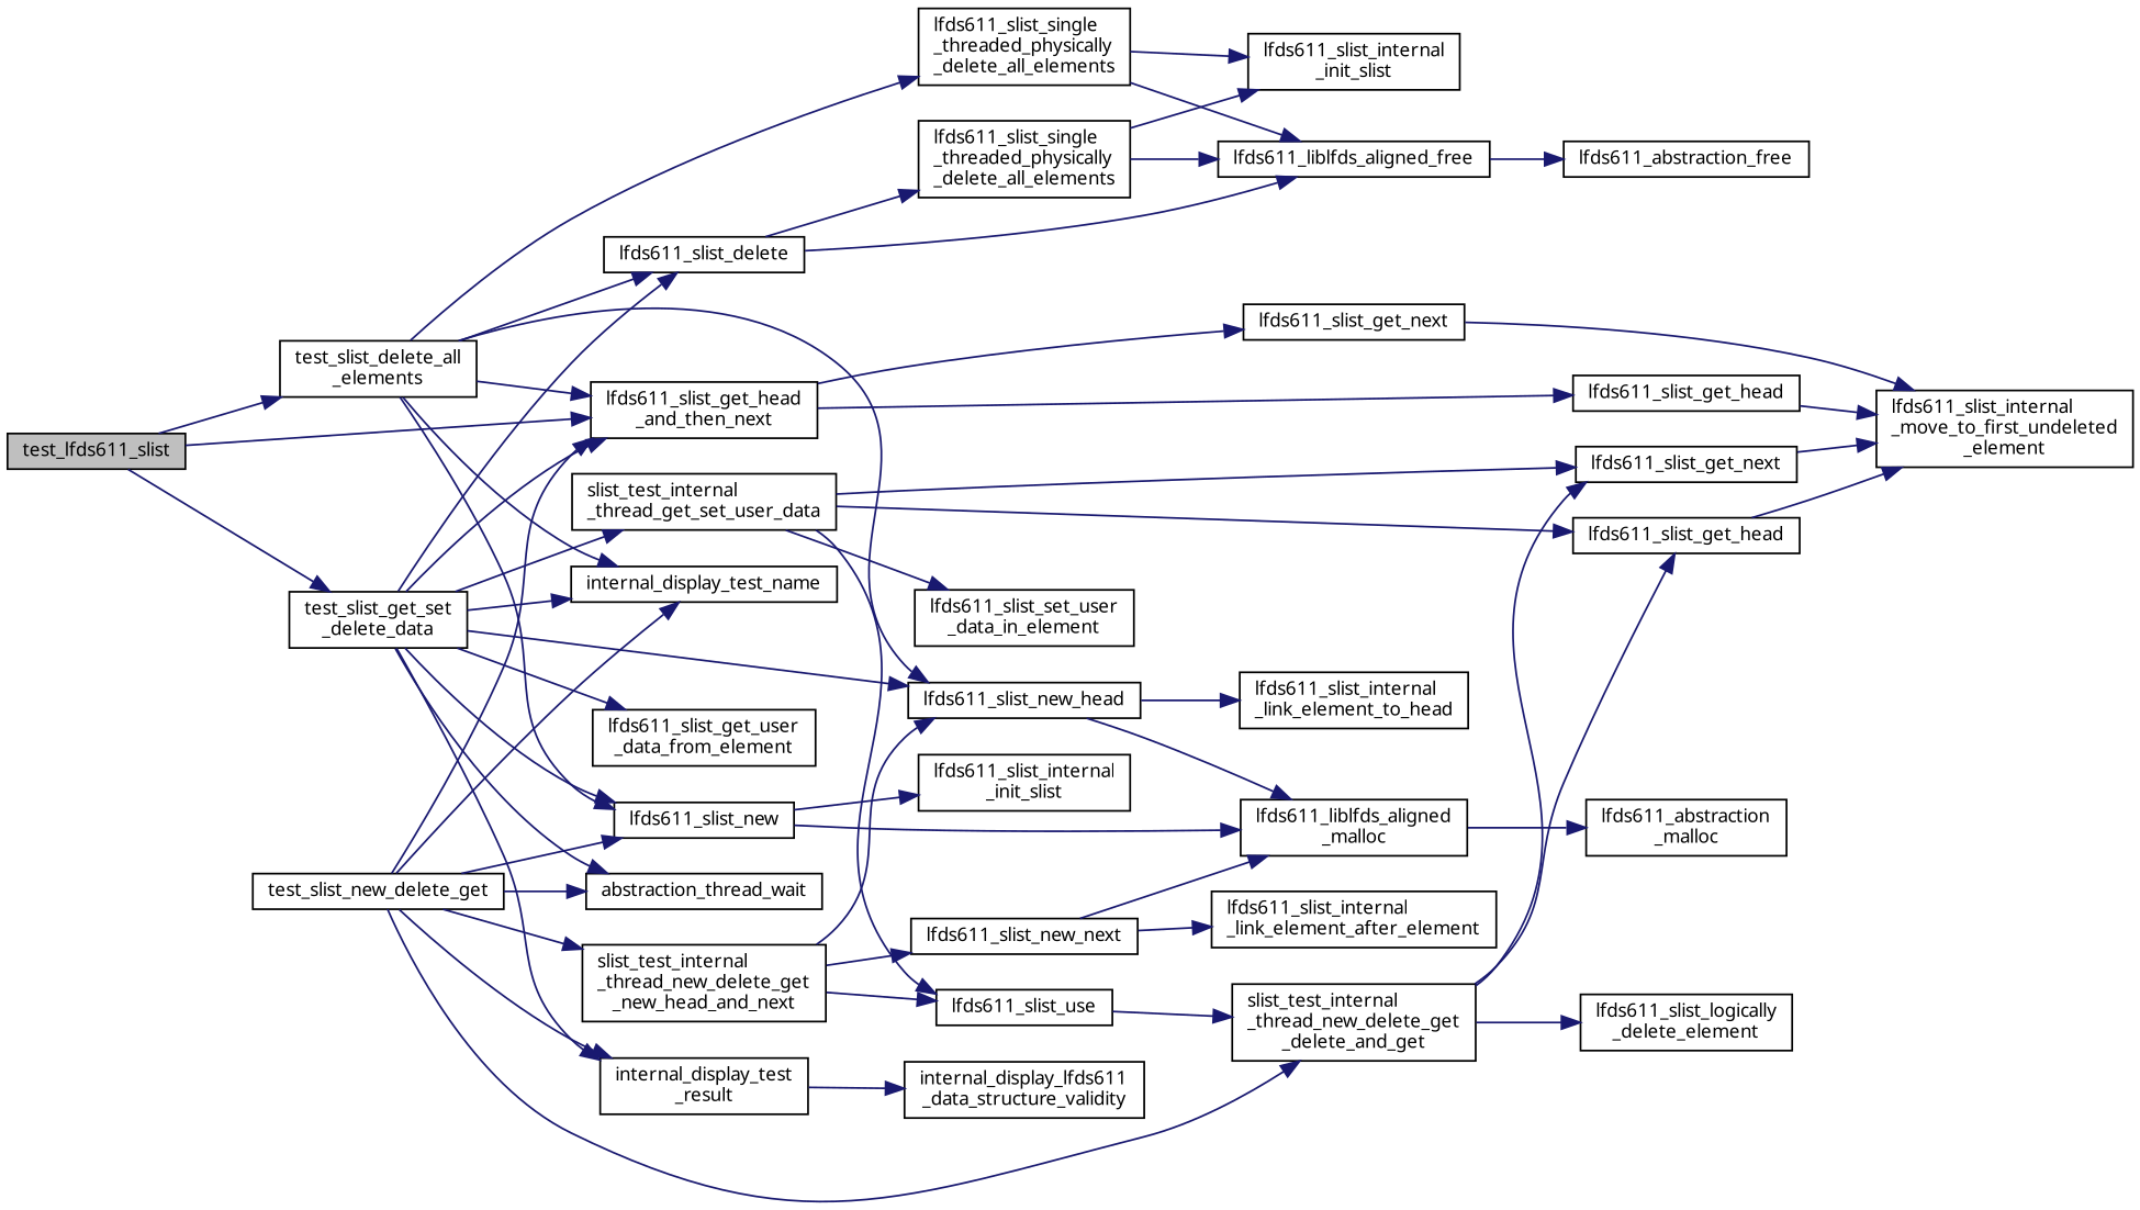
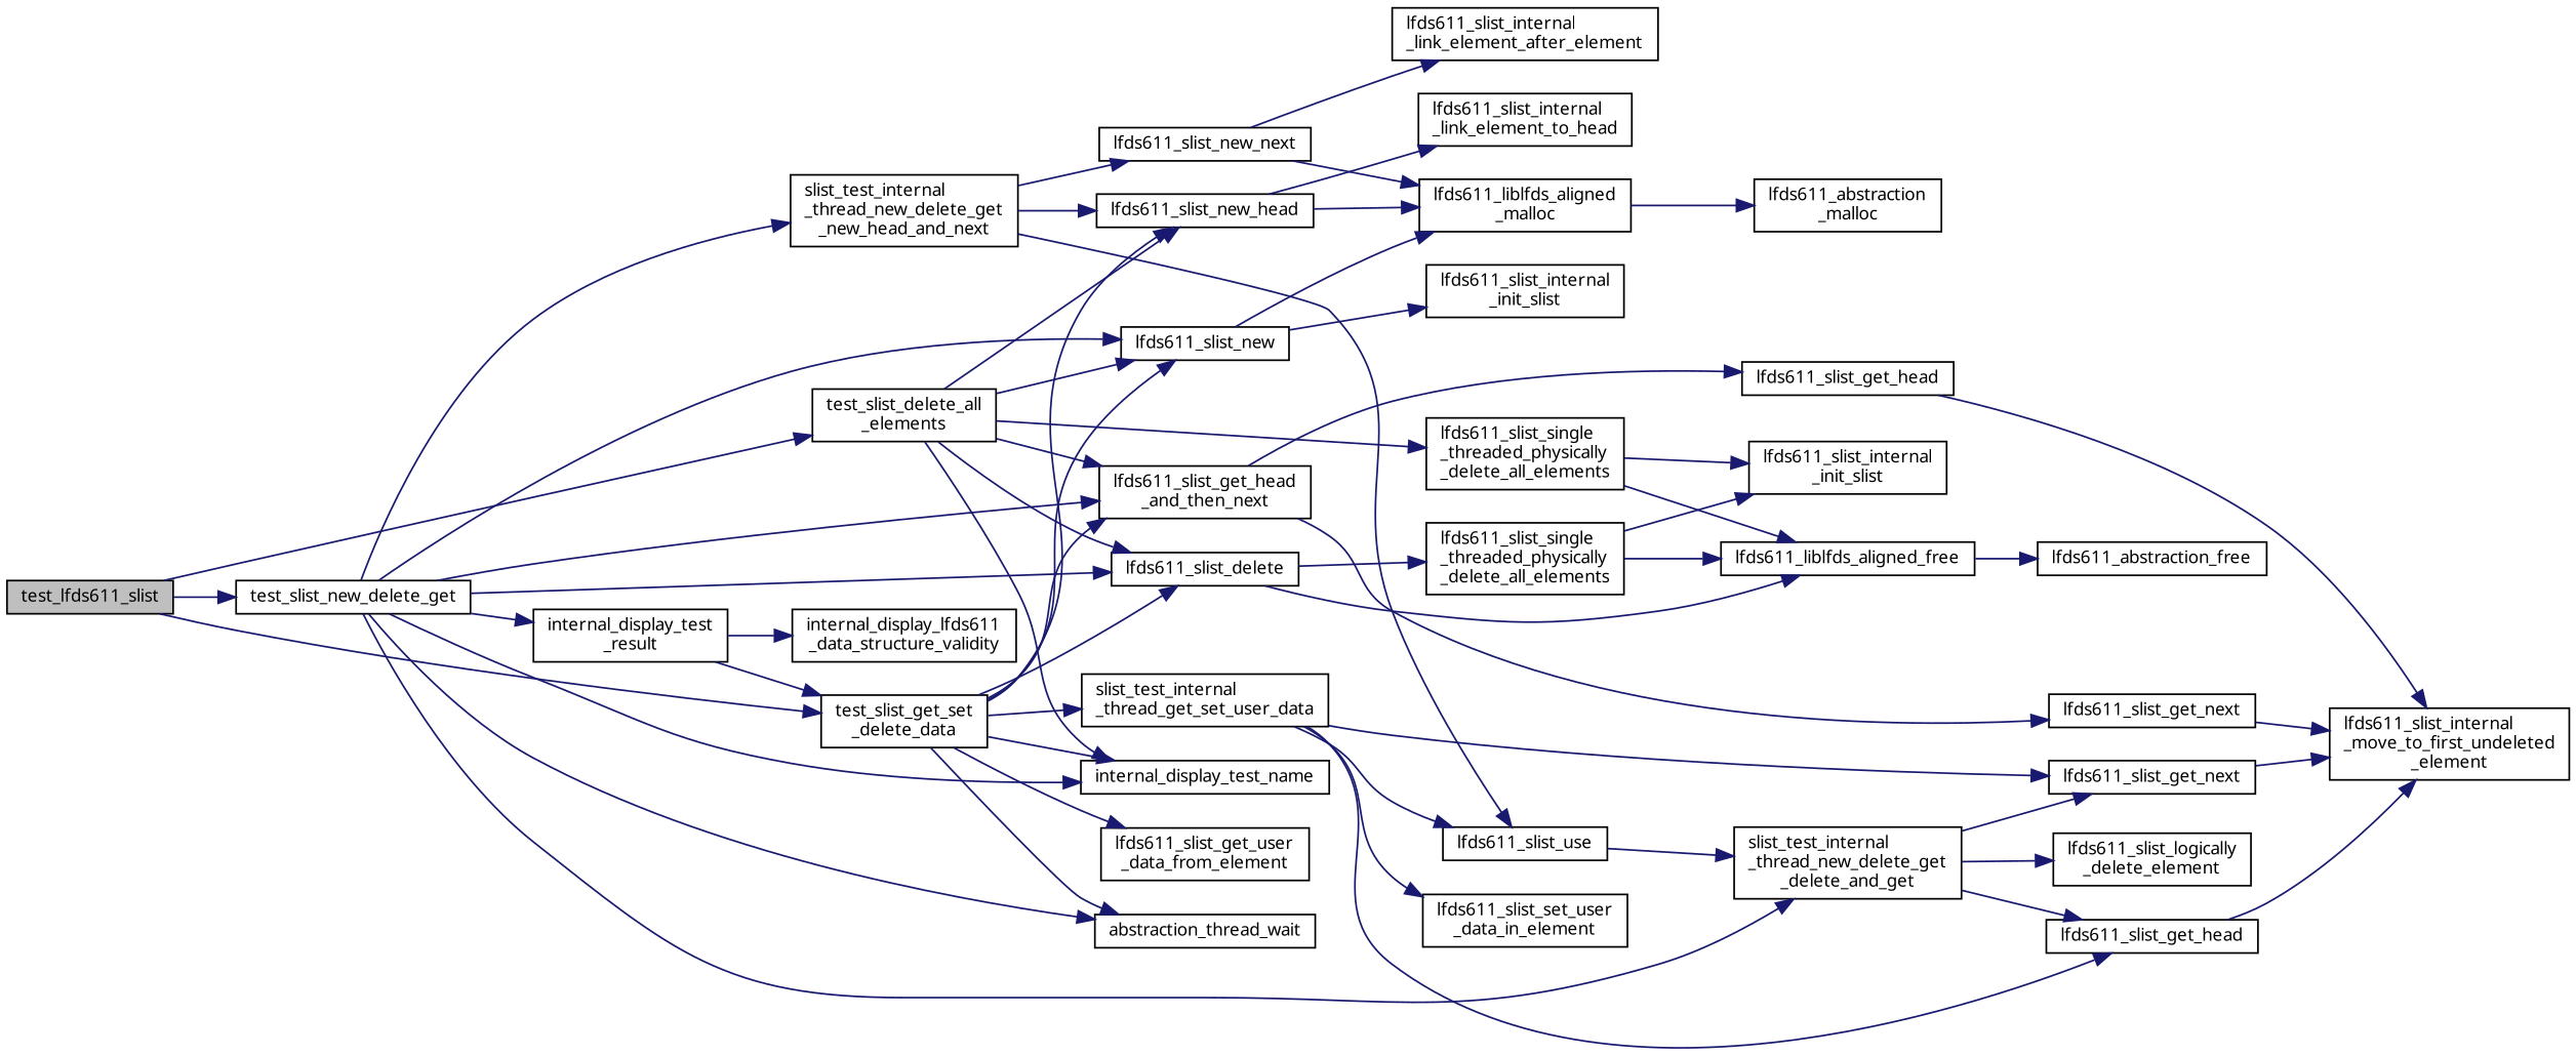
  digraph {
    fontname="Noto Sans"
    rankdir=LR
    node [color=black fillcolor=white fontname="Noto Sans" fontsize=10 shape=record style=filled]
    edge [color=midnightblue fontname="Noto Sans" fontsize=10 labelfontname=Helvetica labelfontsize=10 style=solid]
    n1 [fillcolor=grey75 fontcolor=black height=0.2 label=test_lfds611_slist width=0.4]
    n2 [height=0.2 label="test_slist_delete_all\l_elements" width=0.4]
    n3 [height=0.2 label="test_slist_get_set\l_delete_data" width=0.4]
    n4 [height=0.2 label=test_slist_new_delete_get width=0.4]
    n5 [height=0.2 label=internal_display_test_name width=0.4]
    n6 [height=0.2 label=lfds611_slist_delete width=0.4]
    n7 [height=0.2 label="lfds611_slist_get_head\l_and_then_next" width=0.4]
    n8 [height=0.2 label=lfds611_slist_new width=0.4]
    n9 [height=0.2 label=lfds611_slist_new_head width=0.4]
    n10 [height=0.2 label="lfds611_slist_single\l_threaded_physically\l_delete_all_elements" width=0.4]
    n11 [height=0.2 label="internal_display_test\l_result" width=0.4]
    n12 [height=0.2 label=abstraction_thread_wait width=0.4]
    n13 [height=0.2 label="lfds611_slist_get_user\l_data_from_element" width=0.4]
    n14 [height=0.2 label="slist_test_internal\l_thread_get_set_user_data" width=0.4]
    n15 [height=0.2 label="slist_test_internal\l_thread_new_delete_get\l_delete_and_get" width=0.4]
    n16 [height=0.2 label="slist_test_internal\l_thread_new_delete_get\l_new_head_and_next" width=0.4]
    n17 [height=0.2 label="internal_display_lfds611\l_data_structure_validity" width=0.4]
    n18 [height=0.2 label=lfds611_liblfds_aligned_free width=0.4]
    n19 [height=0.2 label="lfds611_slist_single\l_threaded_physically\l_delete_all_elements" width=0.4]
    n20 [height=0.2 label=lfds611_slist_get_head width=0.4]
    n21 [height=0.2 label=lfds611_slist_get_next width=0.4]
    n22 [height=0.2 label="lfds611_liblfds_aligned\l_malloc" width=0.4]
    n23 [height=0.2 label="lfds611_slist_internal\l_init_slist" width=0.4]
    n24 [height=0.2 label="lfds611_slist_internal\l_link_element_to_head" width=0.4]
    n25 [height=0.2 label="lfds611_slist_internal\l_init_slist" width=0.4]
    n26 [height=0.2 label=lfds611_abstraction_free width=0.4]
    n27 [height=0.2 label="lfds611_slist_internal\l_move_to_first_undeleted\l_element" width=0.4]
    n28 [height=0.2 label="lfds611_abstraction\l_malloc" width=0.4]
    n29 [height=0.2 label=lfds611_slist_get_head width=0.4]
    n30 [height=0.2 label=lfds611_slist_get_next width=0.4]
    n31 [height=0.2 label="lfds611_slist_set_user\l_data_in_element" width=0.4]
    n32 [height=0.2 label=lfds611_slist_use width=0.4]
    n33 [height=0.2 label="lfds611_slist_logically\l_delete_element" width=0.4]
    n34 [height=0.2 label=lfds611_slist_new_next width=0.4]
    n35 [height=0.2 label="lfds611_slist_internal\l_link_element_after_element" width=0.4]
    n1 -> n2
    n1 -> n3
-   n1 -> n7
+   n1 -> n4
    n2 -> n5
    n2 -> n6
    n2 -> n7
    n2 -> n8
    n2 -> n9
    n2 -> n10
    n3 -> n5
    n3 -> n6
    n3 -> n7
    n3 -> n8
    n3 -> n9
-   n3 -> n11
+   n11 -> n3
    n3 -> n12
    n3 -> n13
    n3 -> n14
    n4 -> n5
+   n4 -> n6
    n4 -> n7
    n4 -> n8
    n4 -> n11
    n4 -> n12
    n4 -> n15
    n4 -> n16
    n6 -> n18
    n6 -> n19
    n7 -> n20
    n7 -> n21
    n8 -> n22
    n8 -> n23
    n9 -> n22
    n9 -> n24
    n10 -> n18
    n10 -> n25
    n11 -> n17
    n14 -> n29
    n14 -> n30
    n14 -> n31
    n14 -> n32
    n15 -> n29
    n15 -> n30
    n15 -> n33
    n16 -> n9
    n16 -> n32
    n16 -> n34
    n18 -> n26
    n19 -> n18
    n19 -> n25
    n20 -> n27
    n21 -> n27
    n22 -> n28
    n29 -> n27
    n30 -> n27
    n32 -> n15
    n34 -> n22
    n34 -> n35
  }
